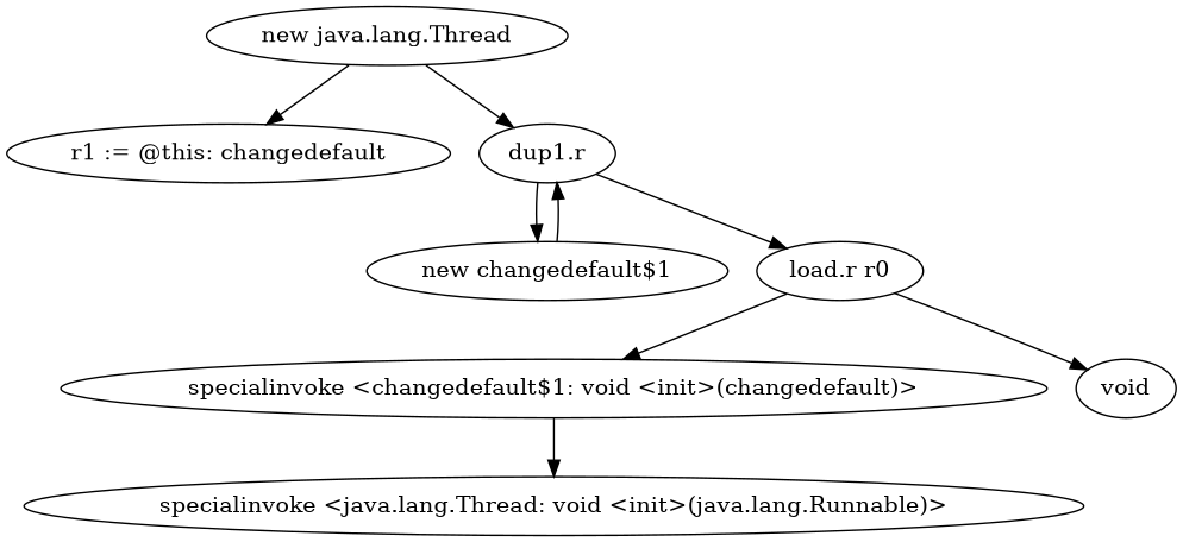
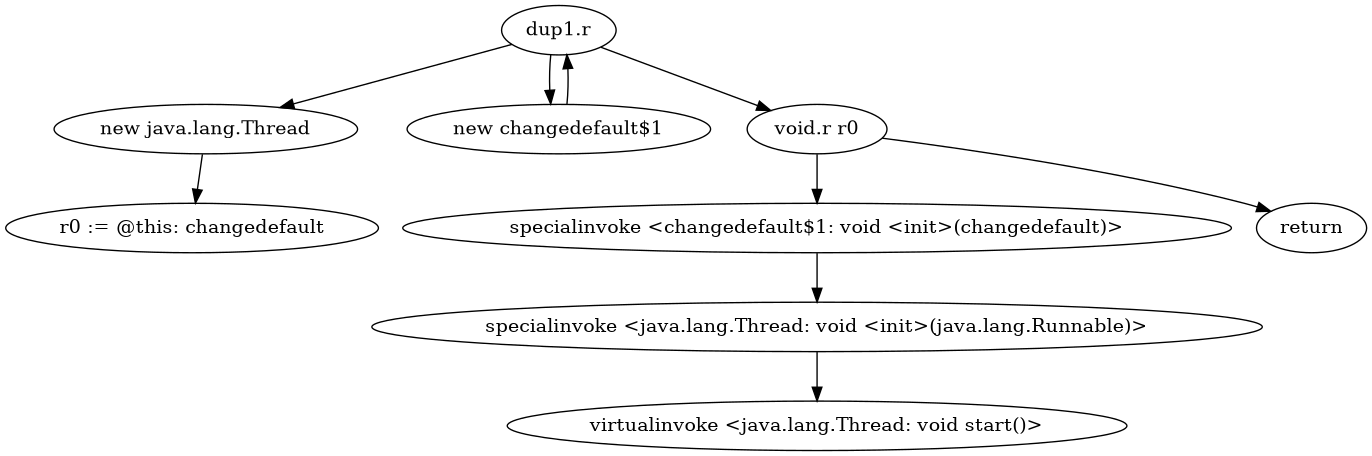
  digraph {
    "new java.lang.Thread"
-   "r0 := @this: changedefault" [label="r1 := @this: changedefault"]
+   "r0 := @this: changedefault"
    "dup1.r"
    "new changedefault$1"
-   "load.r r0"
+   "load.r r0" [label="void.r r0"]
    "specialinvoke <changedefault$1: void <init>(changedefault)>"
-   return [label=void]
+   return
    "specialinvoke <java.lang.Thread: void <init>(java.lang.Runnable)>"
+   "virtualinvoke <java.lang.Thread: void start()>"
    "new java.lang.Thread" -> "r0 := @this: changedefault"
-   "new java.lang.Thread" -> "dup1.r"
+   "dup1.r" -> "new java.lang.Thread"
    "dup1.r" -> "new changedefault$1"
    "dup1.r" -> "load.r r0"
    "new changedefault$1" -> "dup1.r"
    "load.r r0" -> "specialinvoke <changedefault$1: void <init>(changedefault)>"
    "load.r r0" -> return
    "specialinvoke <changedefault$1: void <init>(changedefault)>" -> "specialinvoke <java.lang.Thread: void <init>(java.lang.Runnable)>"
+   "specialinvoke <java.lang.Thread: void <init>(java.lang.Runnable)>" -> "virtualinvoke <java.lang.Thread: void start()>"
  }
